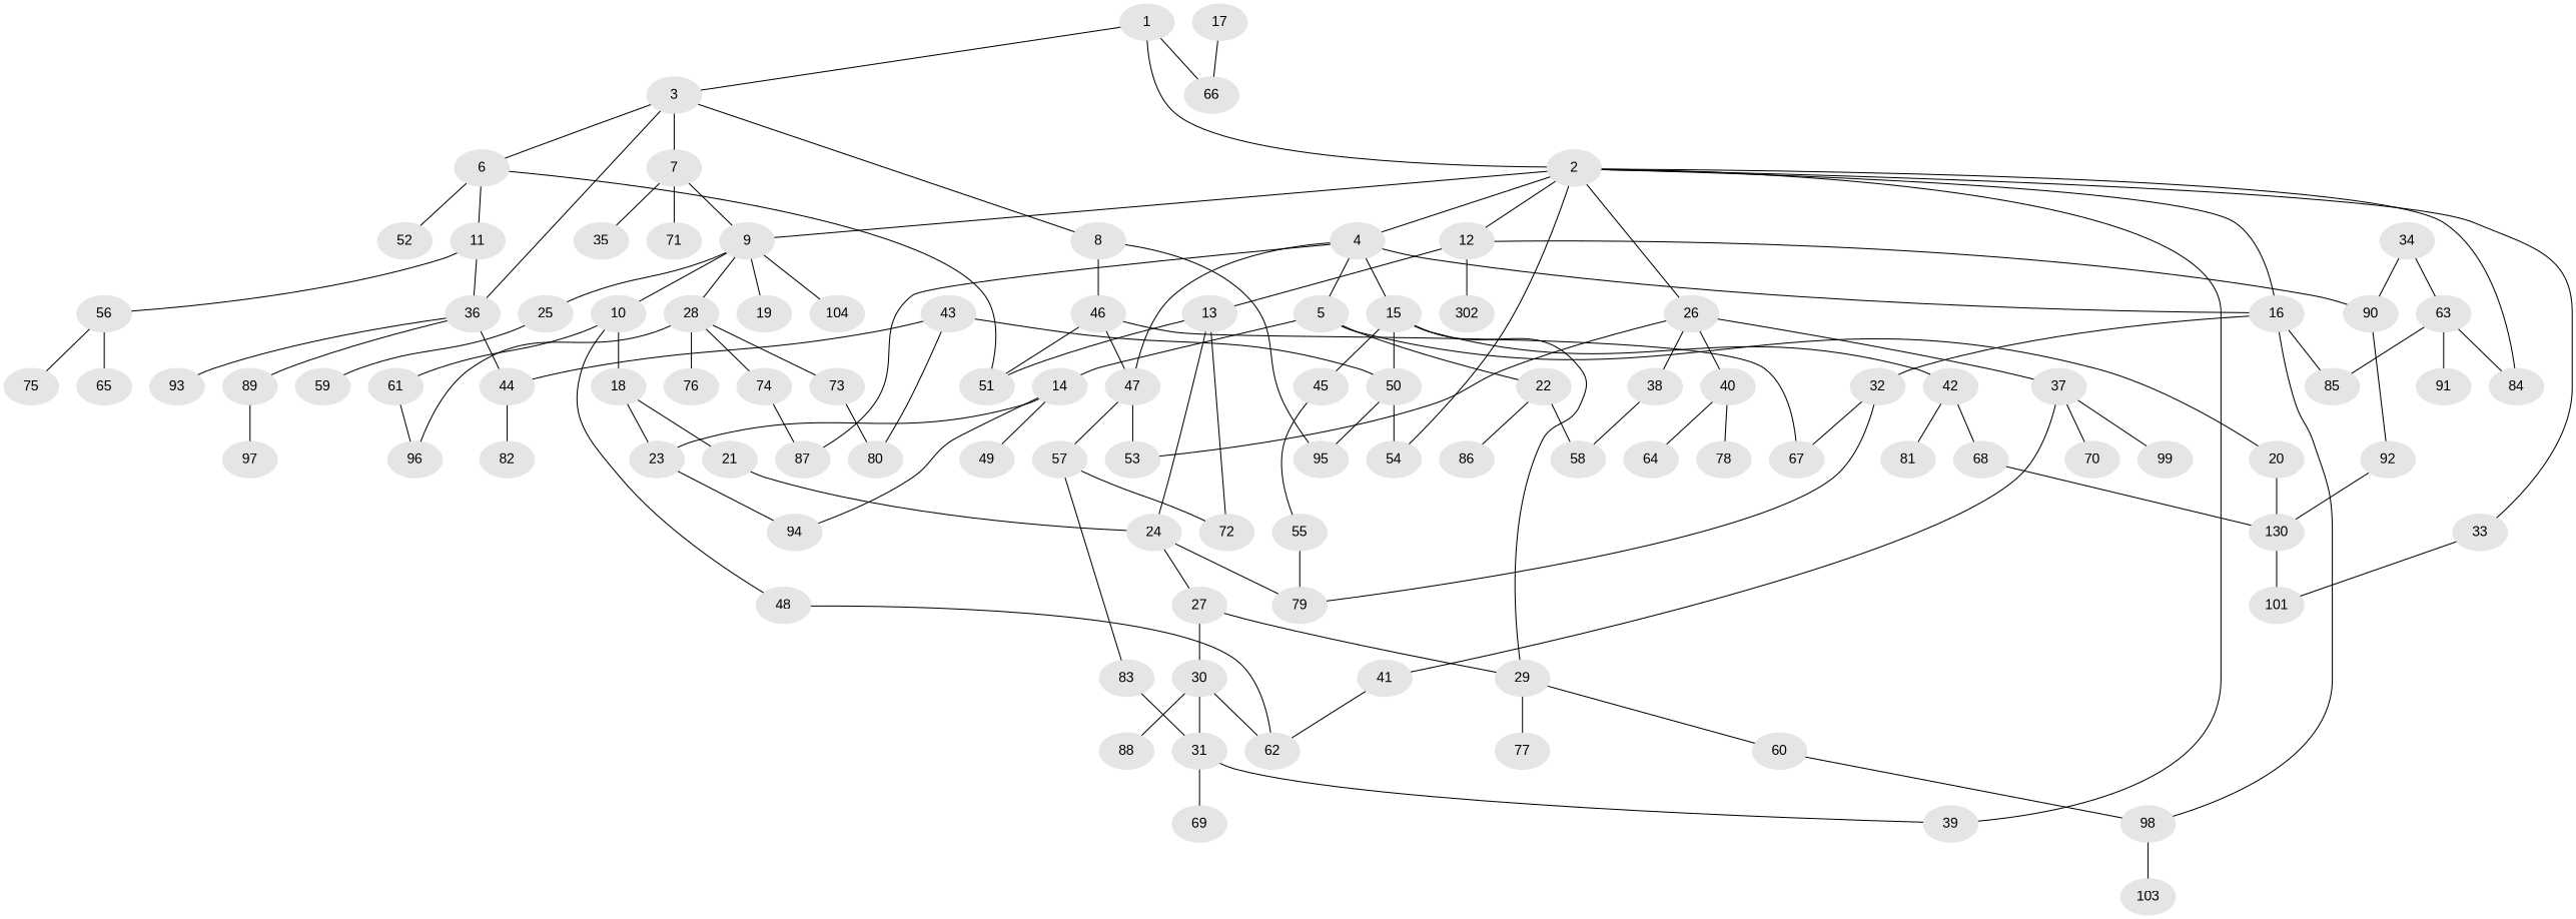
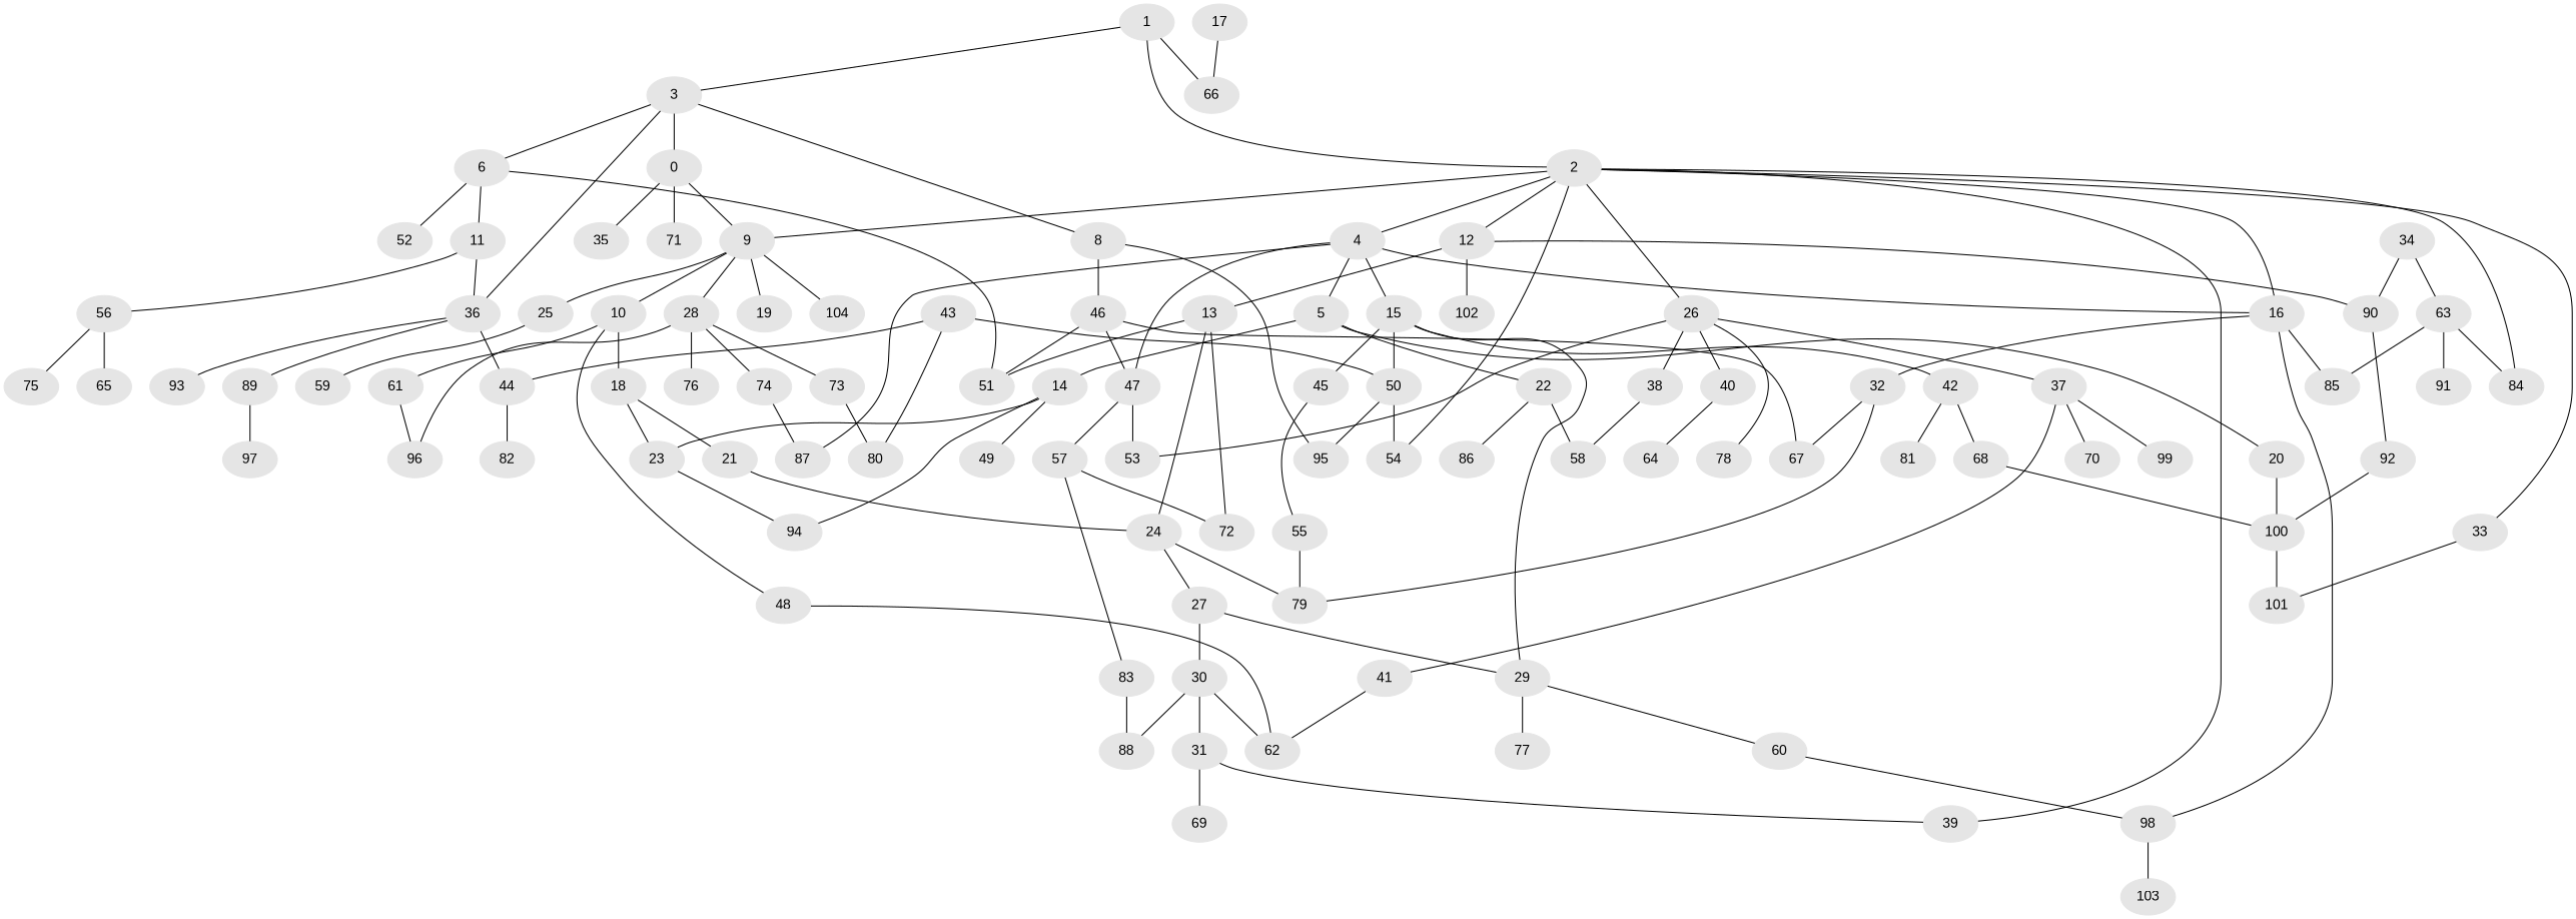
  graph {
    fontname="Liberation Sans"
    node [color=gray90 fontname="Liberation Sans" style=filled]
    edge [fontname="Liberation Sans"]
    1
    2
    3
    66
    4
    9
    12
    16
    26
    33
    39
    54
    84
    6
-   7
+   7 [label=0]
    8
    36
    17
    5
    15
    47
    87
    10
    19
    25
    28
    104
    13
-   102 [label=302]
+   102
    90
    32
    85
    98
    37
    38
    40
    53
    101
    11
    51
    52
    35
    71
    46
    95
    44
    89
    93
    14
    20
    22
    29
    42
    45
    50
    57
    23
    49
    94
-   100 [label=130]
+   100
    58
    86
    56
    43
    80
    67
    18
    48
    61
    59
    73
    74
    76
    96
    21
    62
    65
    75
    24
    72
    34
    63
    27
    79
    60
    77
    68
    81
    55
    103
    30
    41
    70
    99
    64
    78
    31
    88
    69
    91
    92
    82
    97
    83
    1 -- 2
    1 -- 3
    1 -- 66
    2 -- 4
    2 -- 9
    2 -- 12
    2 -- 16
    2 -- 26
    2 -- 33
    2 -- 39
    2 -- 54
    2 -- 84
    3 -- 6
    3 -- 7
    3 -- 8
    3 -- 36
    4 -- 16
    4 -- 5
    4 -- 15
    4 -- 47
    4 -- 87
    9 -- 10
    9 -- 19
    9 -- 25
    9 -- 28
    9 -- 104
    12 -- 13
    12 -- 102
    12 -- 90
    16 -- 32
    16 -- 85
    16 -- 98
    26 -- 37
    26 -- 38
    26 -- 40
    26 -- 53
    33 -- 101
    6 -- 11
    6 -- 51
    6 -- 52
    7 -- 9
    7 -- 35
    7 -- 71
    8 -- 46
    8 -- 95
    36 -- 44
    36 -- 89
    36 -- 93
    17 -- 66
    5 -- 14
    5 -- 20
    5 -- 22
    15 -- 29
    15 -- 42
    15 -- 45
    15 -- 50
    47 -- 53
    47 -- 57
    10 -- 18
    10 -- 48
    10 -- 61
    25 -- 59
    28 -- 73
    28 -- 74
    28 -- 76
    28 -- 96
    13 -- 51
    13 -- 24
    13 -- 72
    90 -- 92
    32 -- 67
    32 -- 79
    98 -- 103
    37 -- 41
    37 -- 70
    37 -- 99
    38 -- 58
    40 -- 64
-   40 -- 78
+   26 -- 78
    11 -- 36
    11 -- 56
    46 -- 47
    46 -- 51
    46 -- 67
    44 -- 82
    89 -- 97
    14 -- 23
    14 -- 49
    14 -- 94
    20 -- 100
    22 -- 58
    22 -- 86
    29 -- 60
    29 -- 77
    42 -- 68
    42 -- 81
    45 -- 55
    50 -- 54
    50 -- 95
    57 -- 72
    57 -- 83
    23 -- 94
    100 -- 101
    56 -- 65
    56 -- 75
    43 -- 44
    43 -- 50
    43 -- 80
    18 -- 23
    18 -- 21
    48 -- 62
    61 -- 96
    73 -- 80
    74 -- 87
    21 -- 24
    24 -- 27
    24 -- 79
    34 -- 90
    34 -- 63
    63 -- 84
    63 -- 85
    63 -- 91
    27 -- 29
    27 -- 30
    60 -- 98
    68 -- 100
    55 -- 79
    30 -- 62
    30 -- 31
    30 -- 88
    41 -- 62
    31 -- 39
    31 -- 69
    92 -- 100
-   83 -- 31
+   83 -- 88
  }
